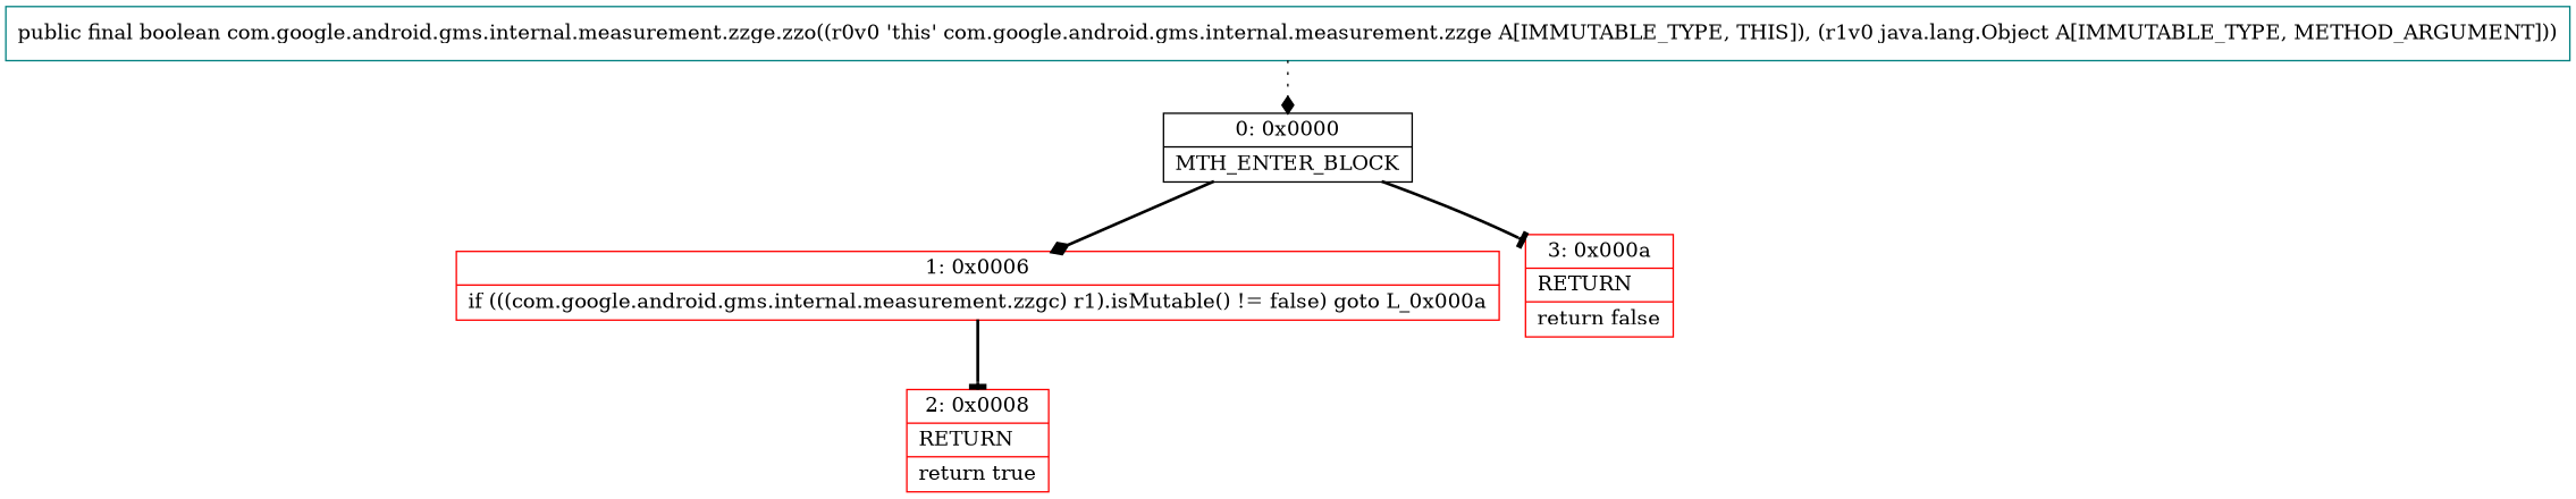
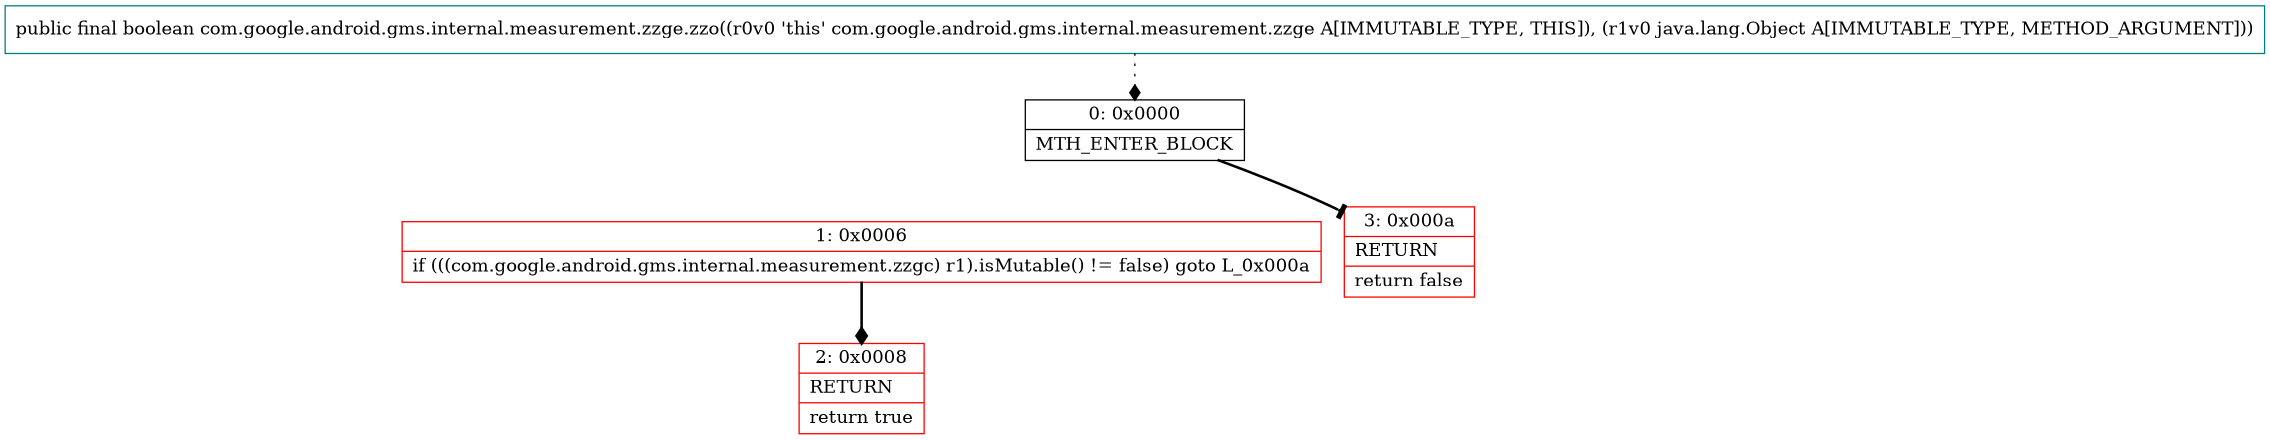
  digraph {
    node [color=red shape=record]
    edge [arrowhead=diamond style=bold]
    n1 [color=black label="{0\:\ 0x0000|MTH_ENTER_BLOCK\l}"]
    n2 [label="{1\:\ 0x0006|if (((com.google.android.gms.internal.measurement.zzgc) r1).isMutable() != false) goto L_0x000a\l}"]
    n3 [label="{3\:\ 0x000a|RETURN\l|return false\l}"]
    n4 [label="{2\:\ 0x0008|RETURN\l|return true\l}"]
    n5 [color=teal label="{public final boolean com.google.android.gms.internal.measurement.zzge.zzo((r0v0 'this' com.google.android.gms.internal.measurement.zzge A[IMMUTABLE_TYPE, THIS]), (r1v0 java.lang.Object A[IMMUTABLE_TYPE, METHOD_ARGUMENT])) }"]
-   n1 -> n2
    n1 -> n3 [arrowhead=tee]
-   n2 -> n4 [arrowhead=tee]
+   n2 -> n4
    n5 -> n1 [style=dotted]
  }
